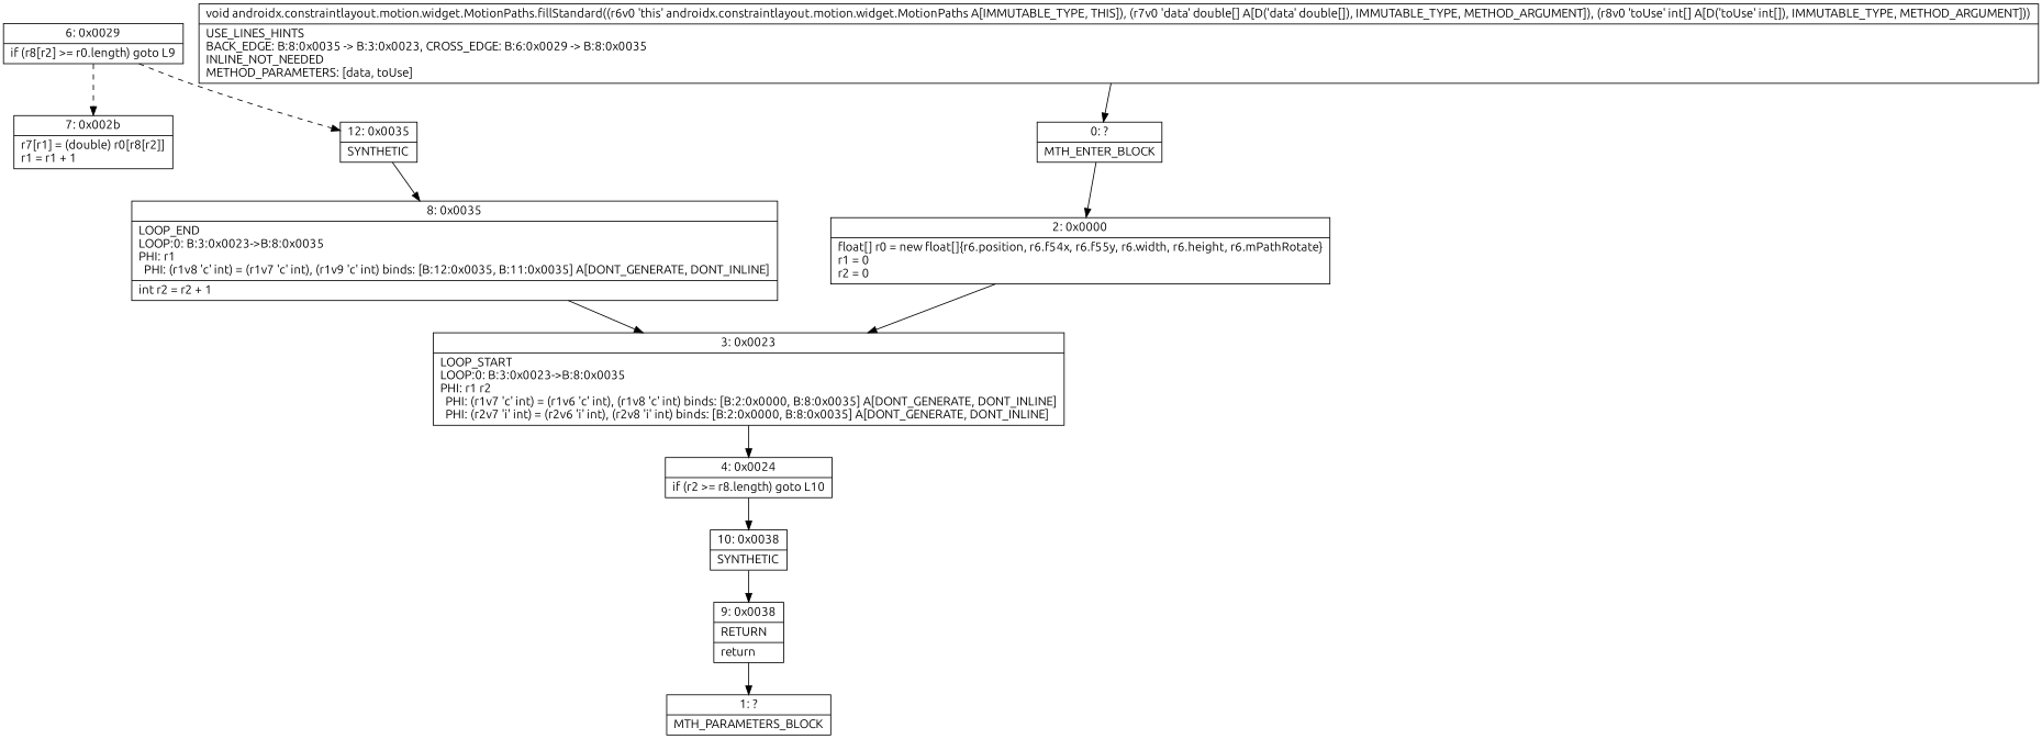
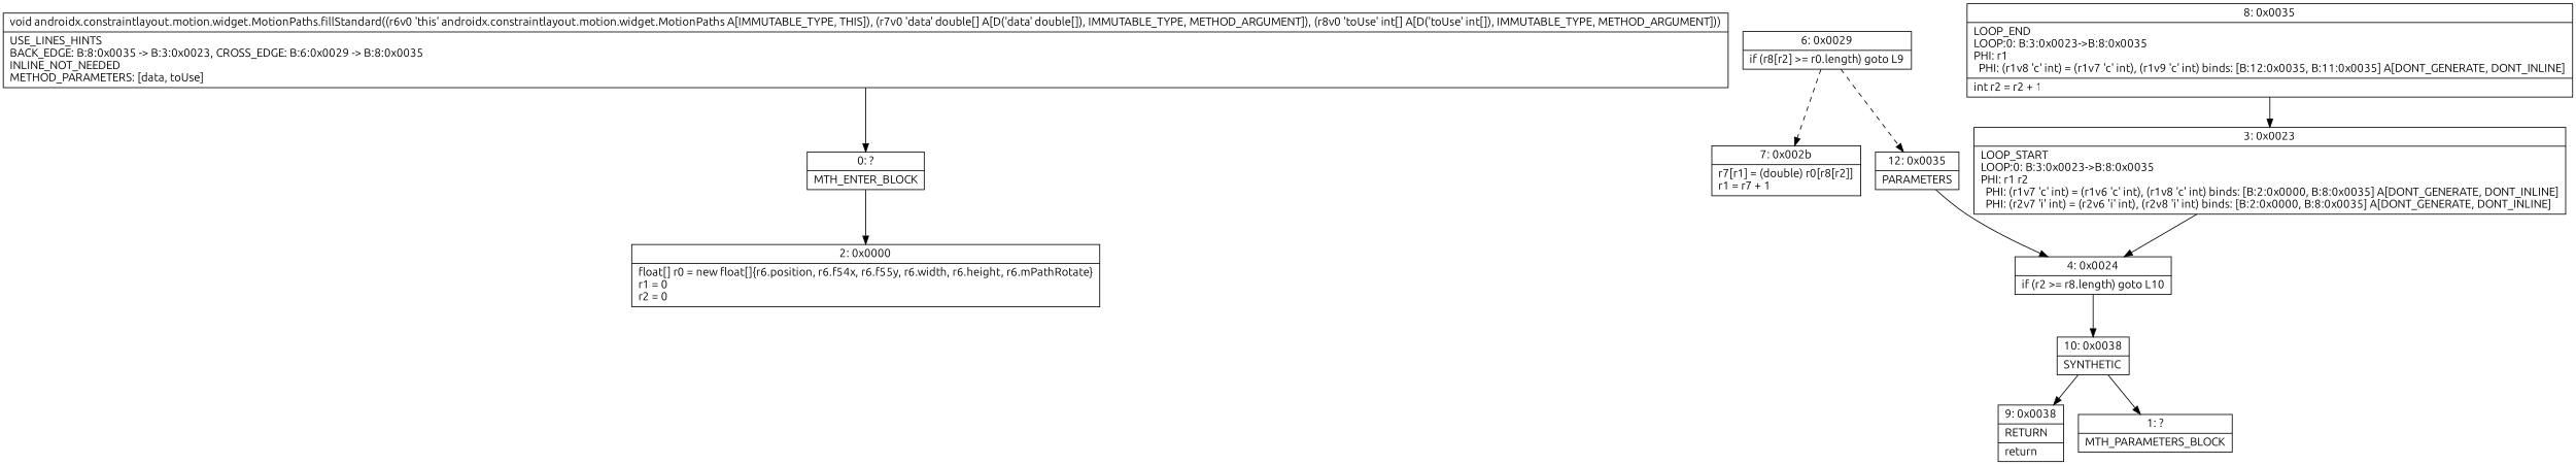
  digraph {
    fontname=Ubuntu
    node [fontname=Ubuntu shape=record]
    edge [fontname=Ubuntu]
    n1 [label="{0\:\ ?|MTH_ENTER_BLOCK\l}"]
    n2 [label="{2\:\ 0x0000|float[] r0 = new float[]\{r6.position, r6.f54x, r6.f55y, r6.width, r6.height, r6.mPathRotate\}\lr1 = 0\lr2 = 0\l}"]
    n3 [label="{3\:\ 0x0023|LOOP_START\lLOOP:0: B:3:0x0023\-\>B:8:0x0035\lPHI: r1 r2 \l  PHI: (r1v7 'c' int) = (r1v6 'c' int), (r1v8 'c' int) binds: [B:2:0x0000, B:8:0x0035] A[DONT_GENERATE, DONT_INLINE]\l  PHI: (r2v7 'i' int) = (r2v6 'i' int), (r2v8 'i' int) binds: [B:2:0x0000, B:8:0x0035] A[DONT_GENERATE, DONT_INLINE]\l}"]
    n4 [label="{4\:\ 0x0024|if (r2 \>= r8.length) goto L10\l}"]
    n5 [label="{10\:\ 0x0038|SYNTHETIC\l}"]
    n6 [label="{9\:\ 0x0038|RETURN\l|return\l}"]
    n7 [label="{6\:\ 0x0029|if (r8[r2] \>= r0.length) goto L9\l}"]
-   n8 [label="{7\:\ 0x002b|r7[r1] = (double) r0[r8[r2]]\lr1 = r1 + 1\l}"]
-   n9 [label="{12\:\ 0x0035|SYNTHETIC\l}"]
+   n8 [label="{7\:\ 0x002b|r7[r1] = (double) r0[r8[r2]]\lr1 = r7 + 1\l}"]
+   n9 [label="{12\:\ 0x0035|PARAMETERS\l}"]
    n10 [label="{8\:\ 0x0035|LOOP_END\lLOOP:0: B:3:0x0023\-\>B:8:0x0035\lPHI: r1 \l  PHI: (r1v8 'c' int) = (r1v7 'c' int), (r1v9 'c' int) binds: [B:12:0x0035, B:11:0x0035] A[DONT_GENERATE, DONT_INLINE]\l|int r2 = r2 + 1\l}"]
    n11 [label="{1\:\ ?|MTH_PARAMETERS_BLOCK\l}"]
    n12 [label="{void androidx.constraintlayout.motion.widget.MotionPaths.fillStandard((r6v0 'this' androidx.constraintlayout.motion.widget.MotionPaths A[IMMUTABLE_TYPE, THIS]), (r7v0 'data' double[] A[D('data' double[]), IMMUTABLE_TYPE, METHOD_ARGUMENT]), (r8v0 'toUse' int[] A[D('toUse' int[]), IMMUTABLE_TYPE, METHOD_ARGUMENT]))  | USE_LINES_HINTS\lBACK_EDGE: B:8:0x0035 \-\> B:3:0x0023, CROSS_EDGE: B:6:0x0029 \-\> B:8:0x0035\lINLINE_NOT_NEEDED\lMETHOD_PARAMETERS: [data, toUse]\l}"]
    n1 -> n2
-   n2 -> n3
    n3 -> n4
    n4 -> n5
    n5 -> n6
-   n6 -> n11
+   n5 -> n11
    n7 -> n8 [style=dashed]
    n7 -> n9 [style=dashed]
-   n9 -> n10
+   n9 -> n4
    n10 -> n3
    n12 -> n1
  }
